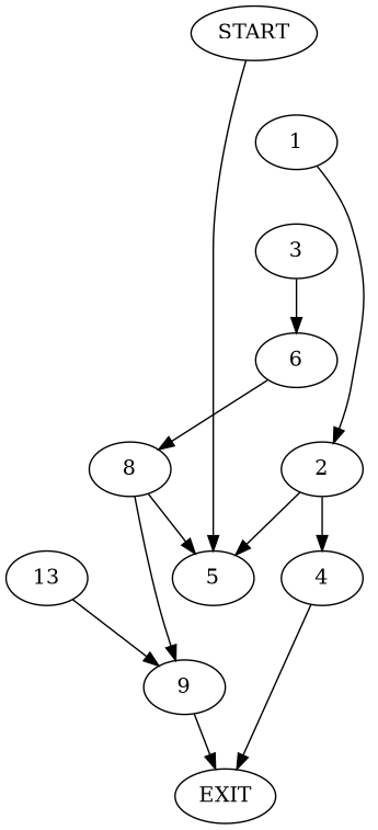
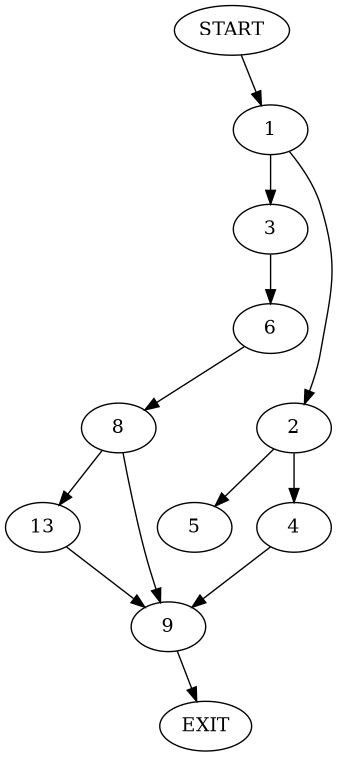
  digraph {
    n1 [label=START]
    1
    2
    3
    n5 [label=EXIT]
    4
    5
    6
    8
    9
    n11 [label=13]
-   n1 -> 5
+   n1 -> 1
    1 -> 2
+   1 -> 3
    2 -> 4
    2 -> 5
    3 -> 6
-   4 -> n5
+   4 -> 9
    6 -> 8
    8 -> 9
-   8 -> 5
+   8 -> n11
    9 -> n5
    n11 -> 9
  }
